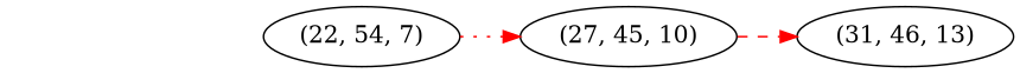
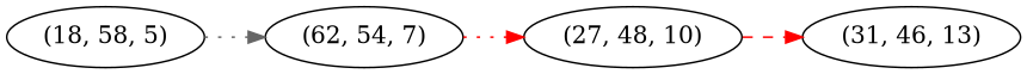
  digraph {
    rankdir=LR
    edge [color=red style=dotted]
-   "(22, 54, 7)"
-   "(27, 48, 10)" [label="(27, 45, 10)"]
+   "(18, 58, 5)"
+   "(22, 54, 7)" [label="(62, 54, 7)"]
+   "(27, 48, 10)"
    n4 [label="(31, 46, 13)"]
+   "(18, 58, 5)" -> "(22, 54, 7)" [color=gray40]
    "(22, 54, 7)" -> "(27, 48, 10)"
    "(27, 48, 10)" -> n4 [style=dashed]
  }
